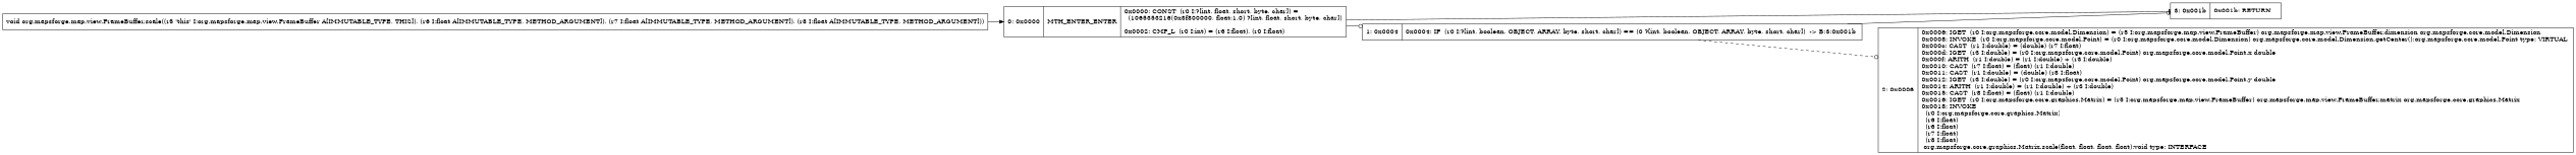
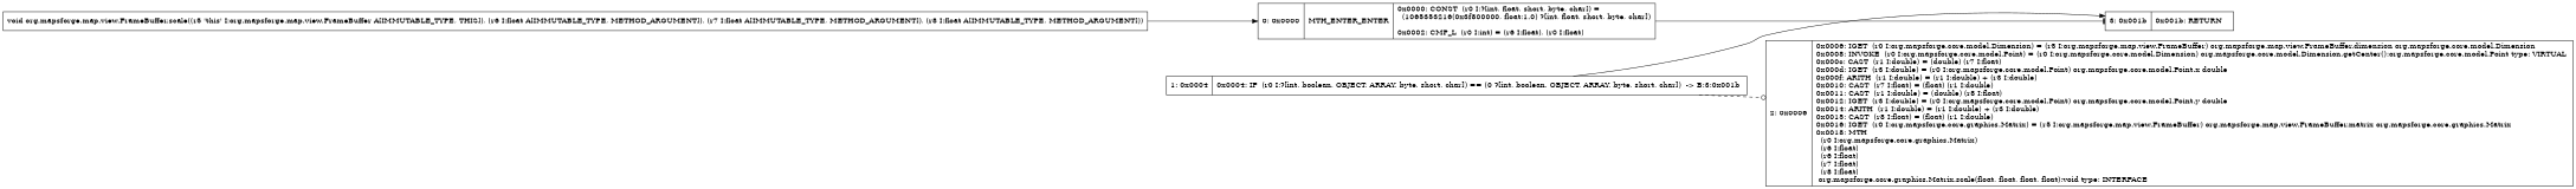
  digraph {
    rankdir=LR
    node [shape=record]
    edge [arrowhead=odot]
    n1 [label="{0\:\ 0x0000|MTH_ENTER_ENTER\l|0x0000: CONST  (r0 I:?[int, float, short, byte, char]) = \l  (1065353216(0x3f800000, float:1.0) ?[int, float, short, byte, char])\l \l0x0002: CMP_L  (r0 I:int) = (r6 I:float), (r0 I:float) \l}"]
    n2 [label="{1\:\ 0x0004|0x0004: IF  (r0 I:?[int, boolean, OBJECT, ARRAY, byte, short, char]) == (0 ?[int, boolean, OBJECT, ARRAY, byte, short, char])  \-\> B:3:0x001b \l}"]
    n3 [label="{3\:\ 0x001b|0x001b: RETURN   \l}"]
-   n4 [label="{2\:\ 0x0006|0x0006: IGET  (r0 I:org.mapsforge.core.model.Dimension) = (r5 I:org.mapsforge.map.view.FrameBuffer) org.mapsforge.map.view.FrameBuffer.dimension org.mapsforge.core.model.Dimension \l0x0008: INVOKE  (r0 I:org.mapsforge.core.model.Point) = (r0 I:org.mapsforge.core.model.Dimension) org.mapsforge.core.model.Dimension.getCenter():org.mapsforge.core.model.Point type: VIRTUAL \l0x000c: CAST  (r1 I:double) = (double) (r7 I:float) \l0x000d: IGET  (r3 I:double) = (r0 I:org.mapsforge.core.model.Point) org.mapsforge.core.model.Point.x double \l0x000f: ARITH  (r1 I:double) = (r1 I:double) + (r3 I:double) \l0x0010: CAST  (r7 I:float) = (float) (r1 I:double) \l0x0011: CAST  (r1 I:double) = (double) (r8 I:float) \l0x0012: IGET  (r3 I:double) = (r0 I:org.mapsforge.core.model.Point) org.mapsforge.core.model.Point.y double \l0x0014: ARITH  (r1 I:double) = (r1 I:double) + (r3 I:double) \l0x0015: CAST  (r8 I:float) = (float) (r1 I:double) \l0x0016: IGET  (r0 I:org.mapsforge.core.graphics.Matrix) = (r5 I:org.mapsforge.map.view.FrameBuffer) org.mapsforge.map.view.FrameBuffer.matrix org.mapsforge.core.graphics.Matrix \l0x0018: INVOKE  \l  (r0 I:org.mapsforge.core.graphics.Matrix)\l  (r6 I:float)\l  (r6 I:float)\l  (r7 I:float)\l  (r8 I:float)\l org.mapsforge.core.graphics.Matrix.scale(float, float, float, float):void type: INTERFACE \l}"]
+   n4 [label="{2\:\ 0x0006|0x0006: IGET  (r0 I:org.mapsforge.core.model.Dimension) = (r5 I:org.mapsforge.map.view.FrameBuffer) org.mapsforge.map.view.FrameBuffer.dimension org.mapsforge.core.model.Dimension \l0x0008: INVOKE  (r0 I:org.mapsforge.core.model.Point) = (r0 I:org.mapsforge.core.model.Dimension) org.mapsforge.core.model.Dimension.getCenter():org.mapsforge.core.model.Point type: VIRTUAL \l0x000c: CAST  (r1 I:double) = (double) (r7 I:float) \l0x000d: IGET  (r3 I:double) = (r0 I:org.mapsforge.core.model.Point) org.mapsforge.core.model.Point.x double \l0x000f: ARITH  (r1 I:double) = (r1 I:double) + (r3 I:double) \l0x0010: CAST  (r7 I:float) = (float) (r1 I:double) \l0x0011: CAST  (r1 I:double) = (double) (r8 I:float) \l0x0012: IGET  (r3 I:double) = (r0 I:org.mapsforge.core.model.Point) org.mapsforge.core.model.Point.y double \l0x0014: ARITH  (r1 I:double) = (r1 I:double) + (r3 I:double) \l0x0015: CAST  (r8 I:float) = (float) (r1 I:double) \l0x0016: IGET  (r0 I:org.mapsforge.core.graphics.Matrix) = (r5 I:org.mapsforge.map.view.FrameBuffer) org.mapsforge.map.view.FrameBuffer.matrix org.mapsforge.core.graphics.Matrix \l0x0018: MTH  \l  (r0 I:org.mapsforge.core.graphics.Matrix)\l  (r6 I:float)\l  (r6 I:float)\l  (r7 I:float)\l  (r8 I:float)\l org.mapsforge.core.graphics.Matrix.scale(float, float, float, float):void type: INTERFACE \l}"]
    n5 [label="{void org.mapsforge.map.view.FrameBuffer.scale((r5 'this' I:org.mapsforge.map.view.FrameBuffer A[IMMUTABLE_TYPE, THIS]), (r6 I:float A[IMMUTABLE_TYPE, METHOD_ARGUMENT]), (r7 I:float A[IMMUTABLE_TYPE, METHOD_ARGUMENT]), (r8 I:float A[IMMUTABLE_TYPE, METHOD_ARGUMENT])) }"]
-   n1 -> n2
    n1 -> n3 [arrowhead=tee]
-   n2 -> n3
+   n2 -> n3 [arrowhead=normal]
    n2 -> n4 [style=dashed]
    n5 -> n1 [arrowhead=normal]
  }
